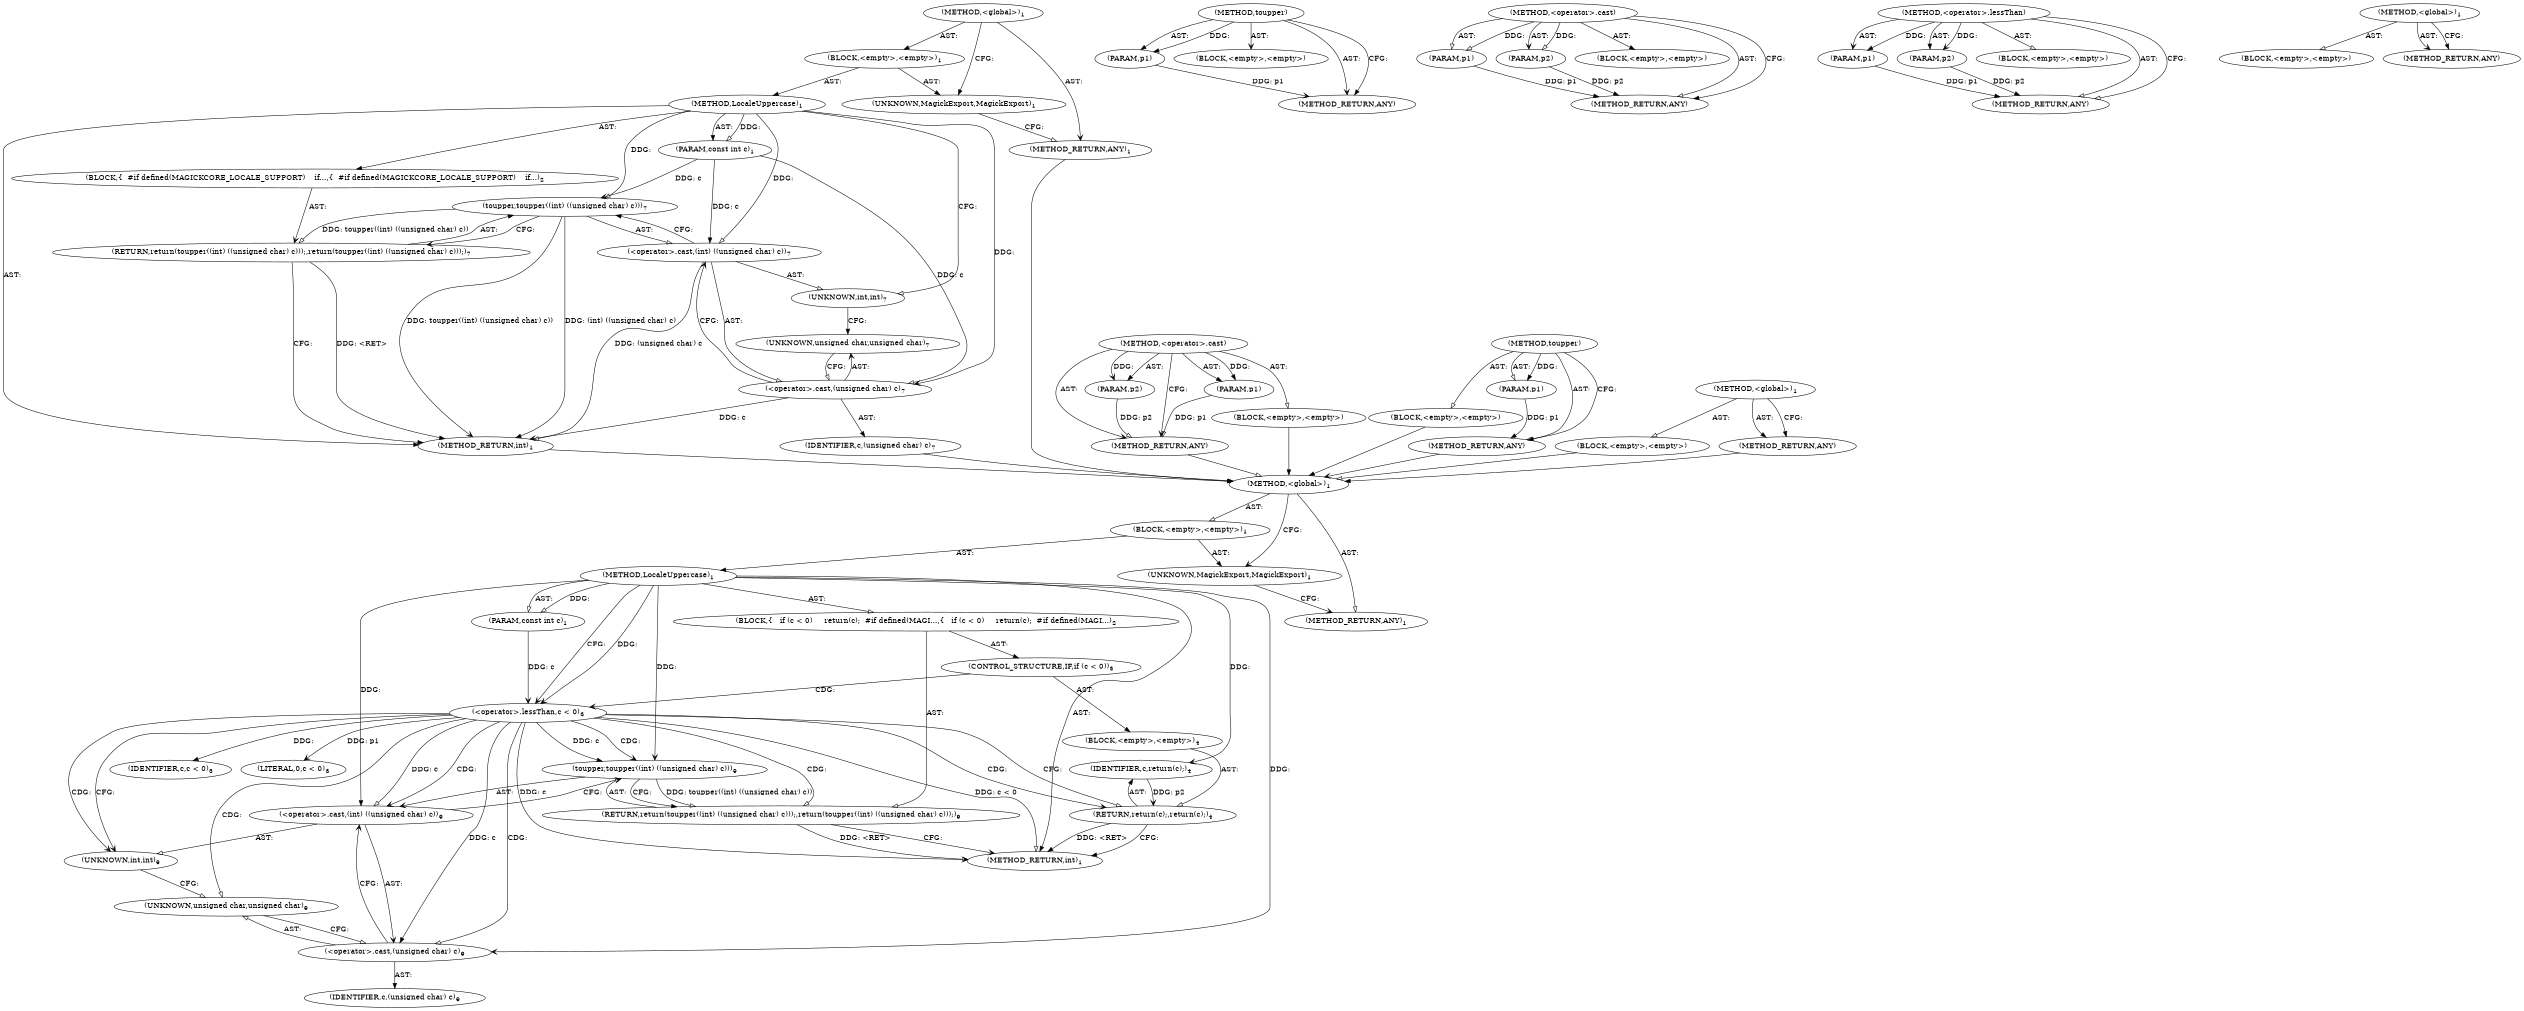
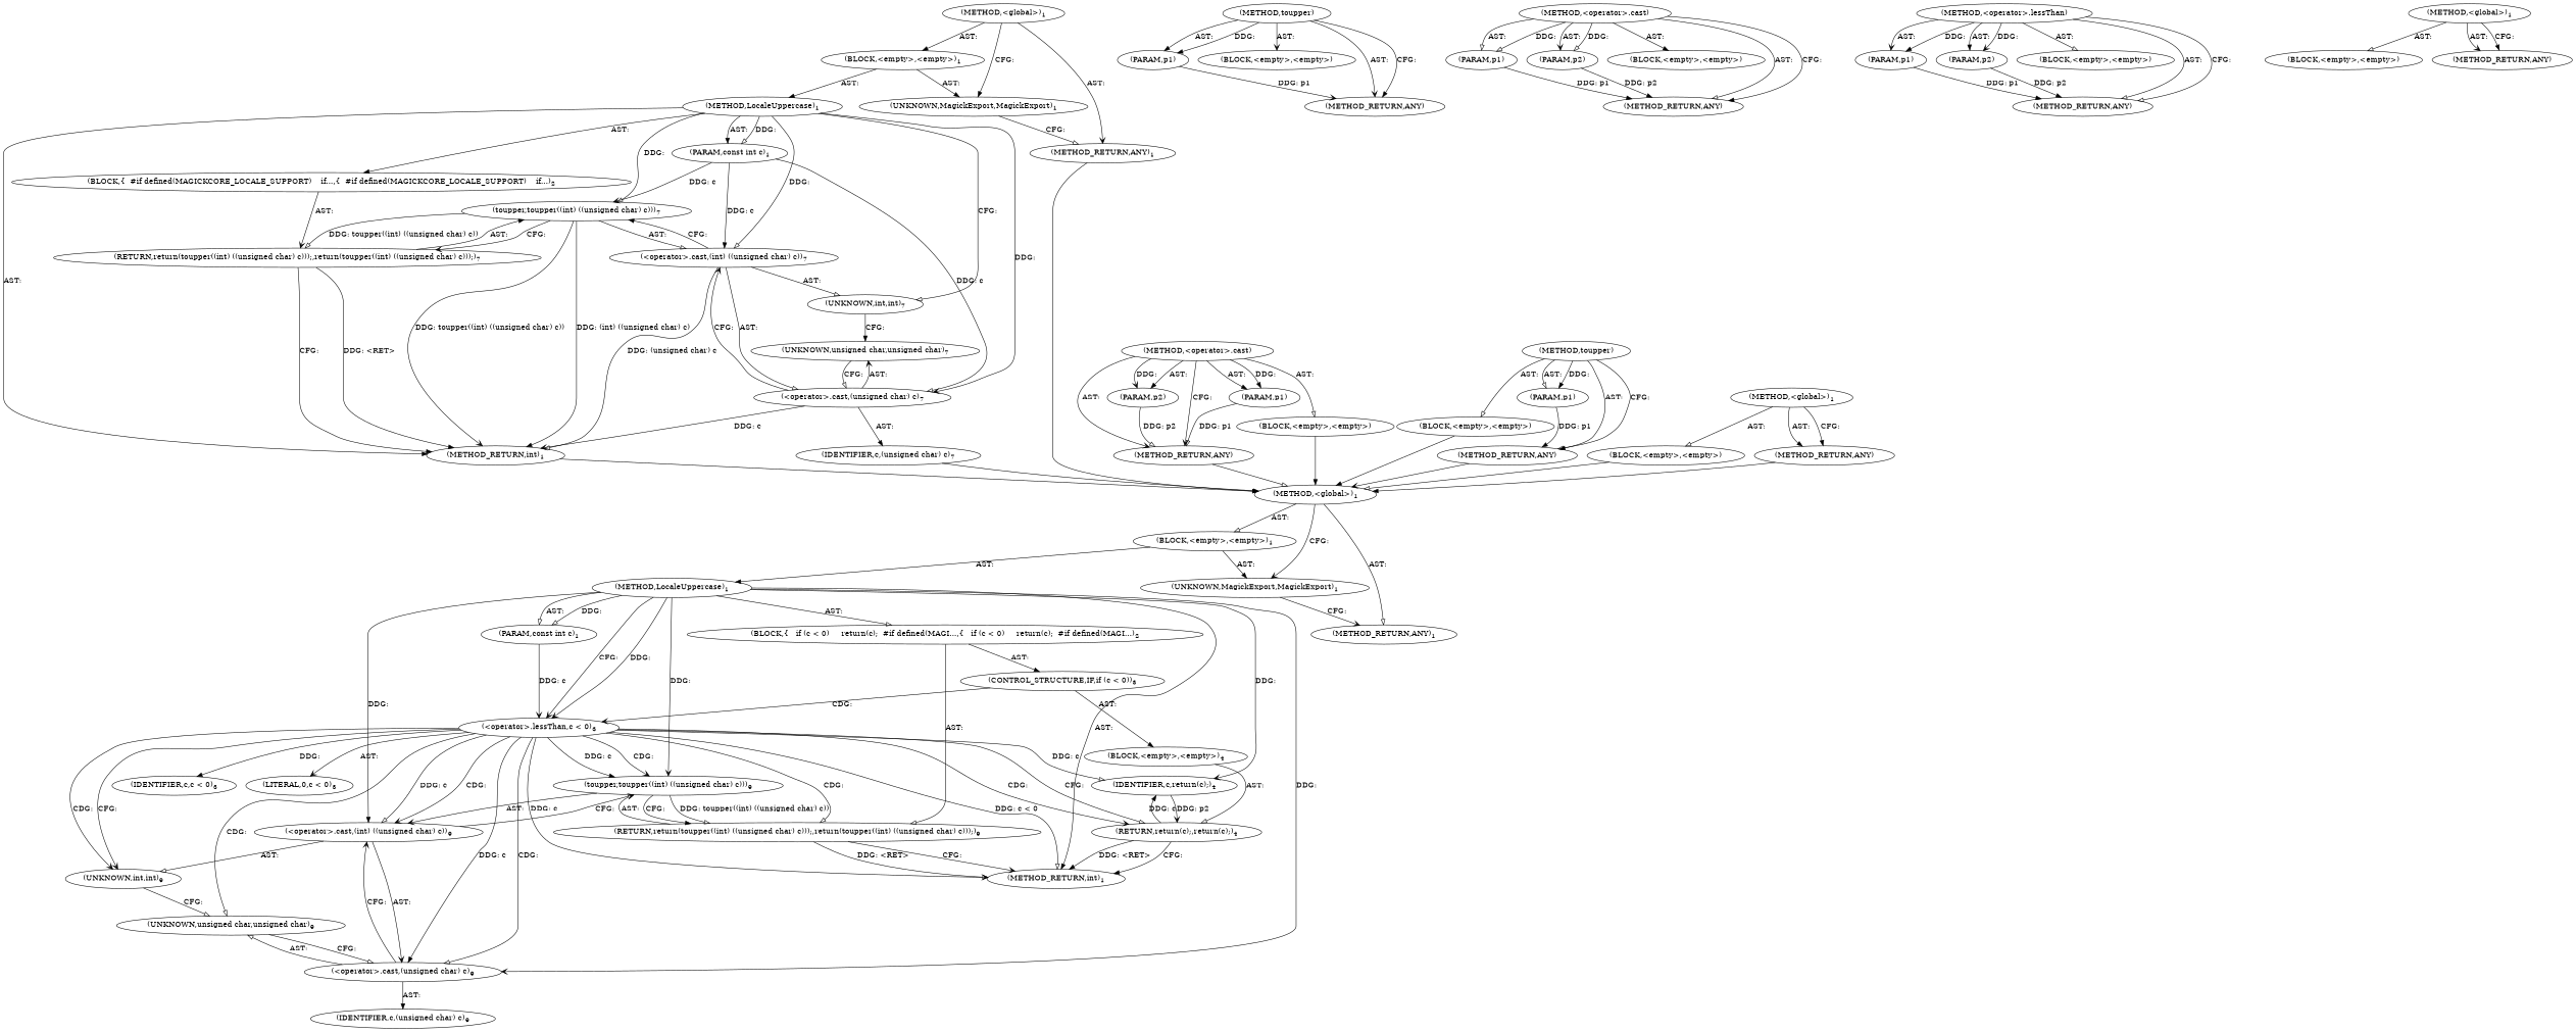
  digraph {
    edge [arrowhead=normal]
    n1 [label=<(METHOD,&lt;global&gt;)<SUB>1</SUB>>]
    n2 [label=<(BLOCK,&lt;empty&gt;,&lt;empty&gt;)<SUB>1</SUB>>]
    n3 [label=<(UNKNOWN,MagickExport,MagickExport)<SUB>1</SUB>>]
    n4 [label=<(METHOD_RETURN,ANY)<SUB>1</SUB>>]
    n5 [label=<(METHOD,LocaleUppercase)<SUB>1</SUB>>]
    n6 [label=<(METHOD,&lt;global&gt;)<SUB>1</SUB>>]
    n7 [label=<(PARAM,const int c)<SUB>1</SUB>>]
    n8 [label=<(BLOCK,{  #if defined(MAGICKCORE_LOCALE_SUPPORT)    if...,{  #if defined(MAGICKCORE_LOCALE_SUPPORT)    if...)<SUB>2</SUB>>]
    n9 [label=<(toupper,toupper((int) ((unsigned char) c)))<SUB>7</SUB>>]
    n10 [label=<(&lt;operator&gt;.cast,(int) ((unsigned char) c))<SUB>7</SUB>>]
    n11 [label=<(UNKNOWN,int,int)<SUB>7</SUB>>]
    n12 [label=<(&lt;operator&gt;.cast,(unsigned char) c)<SUB>7</SUB>>]
    n13 [label=<(METHOD_RETURN,int)<SUB>1</SUB>>]
    n14 [label=<(RETURN,return(toupper((int) ((unsigned char) c)));,return(toupper((int) ((unsigned char) c)));)<SUB>7</SUB>>]
    n15 [label=<(UNKNOWN,unsigned char,unsigned char)<SUB>7</SUB>>]
    n16 [label=<(IDENTIFIER,c,(unsigned char) c)<SUB>7</SUB>>]
    n17 [label=<(BLOCK,&lt;empty&gt;,&lt;empty&gt;)<SUB>1</SUB>>]
    n18 [label=<(UNKNOWN,MagickExport,MagickExport)<SUB>1</SUB>>]
    n19 [label=<(METHOD_RETURN,ANY)<SUB>1</SUB>>]
    n20 [label=<(METHOD,&lt;operator&gt;.cast)>]
    n21 [label=<(PARAM,p1)>]
    n22 [label=<(PARAM,p2)>]
    n23 [label=<(BLOCK,&lt;empty&gt;,&lt;empty&gt;)>]
    n24 [label=<(METHOD_RETURN,ANY)>]
    n25 [label=<(METHOD,toupper)>]
    n26 [label=<(PARAM,p1)>]
    n27 [label=<(BLOCK,&lt;empty&gt;,&lt;empty&gt;)>]
    n28 [label=<(METHOD_RETURN,ANY)>]
    n29 [label=<(METHOD,&lt;global&gt;)<SUB>1</SUB>>]
    n30 [label=<(BLOCK,&lt;empty&gt;,&lt;empty&gt;)>]
    n31 [label=<(METHOD_RETURN,ANY)>]
    n32 [label=<(METHOD,LocaleUppercase)<SUB>1</SUB>>]
    n33 [label=<(PARAM,const int c)<SUB>1</SUB>>]
    n34 [label=<(BLOCK,{   if (c &lt; 0)     return(c);  #if defined(MAGI...,{   if (c &lt; 0)     return(c);  #if defined(MAGI...)<SUB>2</SUB>>]
    n35 [label=<(&lt;operator&gt;.lessThan,c &lt; 0)<SUB>3</SUB>>]
    n36 [label=<(IDENTIFIER,c,return(c);)<SUB>4</SUB>>]
    n37 [label=<(toupper,toupper((int) ((unsigned char) c)))<SUB>9</SUB>>]
    n38 [label=<(&lt;operator&gt;.cast,(int) ((unsigned char) c))<SUB>9</SUB>>]
    n39 [label=<(&lt;operator&gt;.cast,(unsigned char) c)<SUB>9</SUB>>]
    n40 [label=<(METHOD_RETURN,int)<SUB>1</SUB>>]
    n41 [label=<(CONTROL_STRUCTURE,IF,if (c &lt; 0))<SUB>3</SUB>>]
    n42 [label=<(RETURN,return(toupper((int) ((unsigned char) c)));,return(toupper((int) ((unsigned char) c)));)<SUB>9</SUB>>]
    n43 [label=<(IDENTIFIER,c,c &lt; 0)<SUB>3</SUB>>]
    n44 [label=<(LITERAL,0,c &lt; 0)<SUB>3</SUB>>]
    n45 [label=<(RETURN,return(c);,return(c);)<SUB>4</SUB>>]
    n46 [label=<(UNKNOWN,int,int)<SUB>9</SUB>>]
    n47 [label=<(UNKNOWN,unsigned char,unsigned char)<SUB>9</SUB>>]
    n48 [label=<(IDENTIFIER,c,(unsigned char) c)<SUB>9</SUB>>]
    n49 [label=<(BLOCK,&lt;empty&gt;,&lt;empty&gt;)<SUB>4</SUB>>]
    n50 [label=<(METHOD,toupper)>]
    n51 [label=<(PARAM,p1)>]
    n52 [label=<(BLOCK,&lt;empty&gt;,&lt;empty&gt;)>]
    n53 [label=<(METHOD_RETURN,ANY)>]
    n54 [label=<(METHOD,&lt;operator&gt;.cast)>]
    n55 [label=<(PARAM,p1)>]
    n56 [label=<(PARAM,p2)>]
    n57 [label=<(BLOCK,&lt;empty&gt;,&lt;empty&gt;)>]
    n58 [label=<(METHOD_RETURN,ANY)>]
    n59 [label=<(METHOD,&lt;operator&gt;.lessThan)>]
    n60 [label=<(PARAM,p1)>]
    n61 [label=<(PARAM,p2)>]
    n62 [label=<(BLOCK,&lt;empty&gt;,&lt;empty&gt;)>]
    n63 [label=<(METHOD_RETURN,ANY)>]
    n64 [label=<(METHOD,&lt;global&gt;)<SUB>1</SUB>>]
    n65 [label=<(BLOCK,&lt;empty&gt;,&lt;empty&gt;)>]
    n66 [label=<(METHOD_RETURN,ANY)>]
    n1 -> n2 [label="AST: "]
    n1 -> n3 [label="CFG: "]
    n1 -> n4 [arrowhead=vee label="AST: "]
    n2 -> n3 [label="AST: "]
    n2 -> n5 [label="AST: "]
    n3 -> n4 [arrowhead=onormal label="CFG: "]
    n4 -> n6
    n5 -> n7 [label="AST: "]
    n5 -> n7 [arrowhead=onormal label="DDG: "]
    n5 -> n8 [label="AST: "]
    n5 -> n9 [arrowhead=onormal label="DDG: "]
    n5 -> n10 [arrowhead=onormal label="DDG: "]
    n5 -> n11 [arrowhead=onormal label="CFG: "]
    n5 -> n12 [arrowhead=vee label="DDG: "]
    n5 -> n13 [label="AST: "]
    n6 -> n17 [arrowhead=onormal label="AST: "]
    n6 -> n18 [arrowhead=vee label="CFG: "]
    n6 -> n19 [arrowhead=onormal label="AST: "]
    n7 -> n9 [arrowhead=vee label="DDG: c"]
    n7 -> n10 [label="DDG: c"]
    n7 -> n12 [arrowhead=onormal label="DDG: c"]
    n8 -> n14 [arrowhead=vee label="AST: "]
    n9 -> n10 [arrowhead=onormal label="AST: "]
    n9 -> n13 [label="DDG: (int) ((unsigned char) c)"]
    n9 -> n13 [arrowhead=vee label="DDG: toupper((int) ((unsigned char) c))"]
    n9 -> n14 [arrowhead=vee label="CFG: "]
    n9 -> n14 [arrowhead=onormal label="DDG: toupper((int) ((unsigned char) c))"]
    n10 -> n9 [label="CFG: "]
    n10 -> n11 [arrowhead=onormal label="AST: "]
    n10 -> n12 [arrowhead=onormal label="AST: "]
    n10 -> n13 [arrowhead=onormal label="DDG: (unsigned char) c"]
    n11 -> n15 [label="CFG: "]
    n12 -> n10 [arrowhead=vee label="CFG: "]
    n12 -> n13 [arrowhead=vee label="DDG: c"]
    n12 -> n15 [arrowhead=vee label="AST: "]
    n12 -> n16 [label="AST: "]
    n13 -> n6
    n14 -> n9 [label="AST: "]
    n14 -> n13 [label="CFG: "]
    n14 -> n13 [label="DDG: &lt;RET&gt;"]
    n15 -> n12 [arrowhead=onormal label="CFG: "]
    n16 -> n6
    n17 -> n18 [label="AST: "]
    n17 -> n32 [label="AST: "]
    n18 -> n19 [arrowhead=vee label="CFG: "]
    n20 -> n21 [label="AST: "]
    n20 -> n21 [label="DDG: "]
    n20 -> n22 [label="AST: "]
    n20 -> n22 [arrowhead=vee label="DDG: "]
    n20 -> n23 [arrowhead=onormal label="AST: "]
    n20 -> n24 [arrowhead=vee label="AST: "]
    n20 -> n24 [arrowhead=vee label="CFG: "]
    n21 -> n24 [arrowhead=onormal label="DDG: p1"]
    n22 -> n24 [arrowhead=onormal label="DDG: p2"]
    n23 -> n6
    n24 -> n6 [arrowhead=onormal]
    n25 -> n26 [arrowhead=onormal label="AST: "]
    n25 -> n26 [label="DDG: "]
    n25 -> n27 [arrowhead=onormal label="AST: "]
    n25 -> n28 [label="AST: "]
    n25 -> n28 [arrowhead=onormal label="CFG: "]
    n26 -> n28 [label="DDG: p1"]
    n27 -> n6
    n28 -> n6 [arrowhead=vee]
    n29 -> n30 [arrowhead=onormal label="AST: "]
    n29 -> n31 [label="AST: "]
    n29 -> n31 [label="CFG: "]
    n30 -> n6 [arrowhead=onormal]
    n31 -> n6
    n32 -> n33 [arrowhead=onormal label="AST: "]
    n32 -> n33 [arrowhead=onormal label="DDG: "]
    n32 -> n34 [arrowhead=onormal label="AST: "]
    n32 -> n35 [arrowhead=vee label="CFG: "]
    n32 -> n35 [arrowhead=vee label="DDG: "]
    n32 -> n36 [arrowhead=vee label="DDG: "]
    n32 -> n37 [arrowhead=vee label="DDG: "]
    n32 -> n38 [label="DDG: "]
    n32 -> n39 [arrowhead=vee label="DDG: "]
    n32 -> n40 [label="AST: "]
    n33 -> n35 [arrowhead=vee label="DDG: c"]
    n34 -> n41 [label="AST: "]
    n34 -> n42 [arrowhead=onormal label="AST: "]
+   n35 -> n36 [arrowhead=onormal label="DDG: c"]
    n35 -> n37 [label="DDG: c"]
    n35 -> n37 [arrowhead=vee label="CDG: "]
    n35 -> n38 [arrowhead=onormal label="DDG: c"]
    n35 -> n38 [arrowhead=vee label="CDG: "]
    n35 -> n39 [label="DDG: c"]
    n35 -> n39 [arrowhead=onormal label="CDG: "]
    n35 -> n40 [arrowhead=vee label="DDG: c"]
    n35 -> n40 [arrowhead=onormal label="DDG: c &lt; 0"]
    n35 -> n42 [arrowhead=onormal label="CDG: "]
    n35 -> n43 [label="DDG: "]
-   n35 -> n44 [arrowhead=vee label="DDG: p1"]
+   n35 -> n44 [arrowhead=vee label="AST: "]
    n35 -> n45 [arrowhead=onormal label="CFG: "]
    n35 -> n45 [arrowhead=vee label="CDG: "]
    n35 -> n46 [arrowhead=vee label="CFG: "]
    n35 -> n46 [arrowhead=vee label="CDG: "]
    n35 -> n47 [arrowhead=onormal label="CDG: "]
    n36 -> n45 [arrowhead=vee label="DDG: p2"]
    n37 -> n38 [arrowhead=vee label="AST: "]
    n37 -> n42 [label="CFG: "]
    n37 -> n42 [arrowhead=onormal label="DDG: toupper((int) ((unsigned char) c))"]
    n38 -> n37 [arrowhead=vee label="CFG: "]
    n38 -> n39 [arrowhead=vee label="AST: "]
    n38 -> n46 [arrowhead=onormal label="AST: "]
    n39 -> n38 [arrowhead=vee label="CFG: "]
    n39 -> n47 [arrowhead=onormal label="AST: "]
    n39 -> n48 [label="AST: "]
    n41 -> n35 [arrowhead=vee label="CDG: "]
    n41 -> n49 [label="AST: "]
    n42 -> n37 [arrowhead=onormal label="AST: "]
    n42 -> n40 [arrowhead=vee label="CFG: "]
    n42 -> n40 [arrowhead=onormal label="DDG: &lt;RET&gt;"]
-   n45 -> n36 [label="AST: "]
+   n45 -> n36 [label="DDG: c"]
    n45 -> n40 [label="CFG: "]
    n45 -> n40 [label="DDG: &lt;RET&gt;"]
    n46 -> n47 [arrowhead=onormal label="CFG: "]
    n47 -> n39 [arrowhead=onormal label="CFG: "]
    n49 -> n45 [arrowhead=onormal label="AST: "]
    n50 -> n51 [label="AST: "]
    n50 -> n51 [label="DDG: "]
    n50 -> n52 [arrowhead=vee label="AST: "]
    n50 -> n53 [arrowhead=vee label="AST: "]
    n50 -> n53 [label="CFG: "]
    n51 -> n53 [arrowhead=vee label="DDG: p1"]
    n54 -> n55 [arrowhead=onormal label="AST: "]
    n54 -> n55 [arrowhead=onormal label="DDG: "]
    n54 -> n56 [arrowhead=vee label="AST: "]
    n54 -> n56 [arrowhead=onormal label="DDG: "]
    n54 -> n57 [label="AST: "]
    n54 -> n58 [arrowhead=onormal label="AST: "]
    n54 -> n58 [label="CFG: "]
    n55 -> n58 [label="DDG: p1"]
    n56 -> n58 [label="DDG: p2"]
    n59 -> n60 [arrowhead=vee label="AST: "]
    n59 -> n60 [label="DDG: "]
    n59 -> n61 [label="AST: "]
    n59 -> n61 [arrowhead=vee label="DDG: "]
    n59 -> n62 [arrowhead=onormal label="AST: "]
    n59 -> n63 [arrowhead=onormal label="AST: "]
    n59 -> n63 [arrowhead=onormal label="CFG: "]
    n60 -> n63 [label="DDG: p1"]
    n61 -> n63 [label="DDG: p2"]
    n64 -> n65 [arrowhead=onormal label="AST: "]
    n64 -> n66 [arrowhead=vee label="AST: "]
    n64 -> n66 [label="CFG: "]
  }
